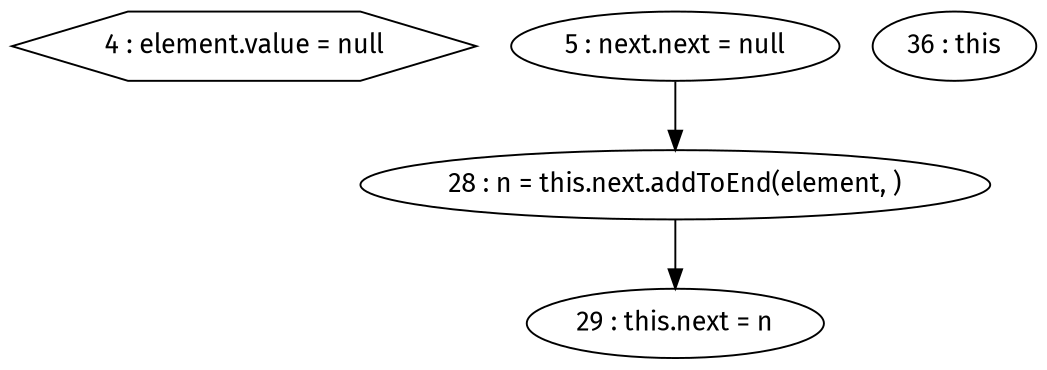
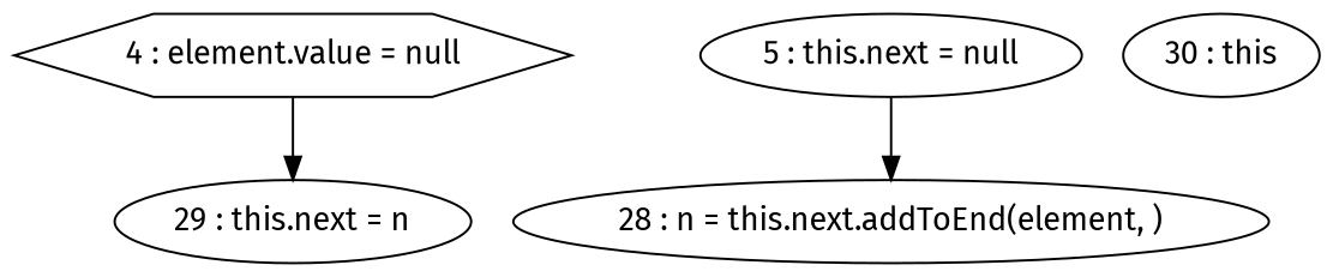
  digraph {
    fontname="Fira Sans"
    node [fontname="Fira Sans" shape=ellipse]
    edge [fontname="Fira Sans"]
    n1 [label="4 : element.value = null" shape=hexagon]
-   "5 : this.next = null" [label="5 : next.next = null"]
+   "5 : this.next = null"
    "28 : n = this.next.addToEnd(element, )"
    "29 : this.next = n"
-   "30 : this" [label="36 : this"]
+   "30 : this"
    "5 : this.next = null" -> "28 : n = this.next.addToEnd(element, )"
-   "28 : n = this.next.addToEnd(element, )" -> "29 : this.next = n"
+   n1 -> "29 : this.next = n"
  }
